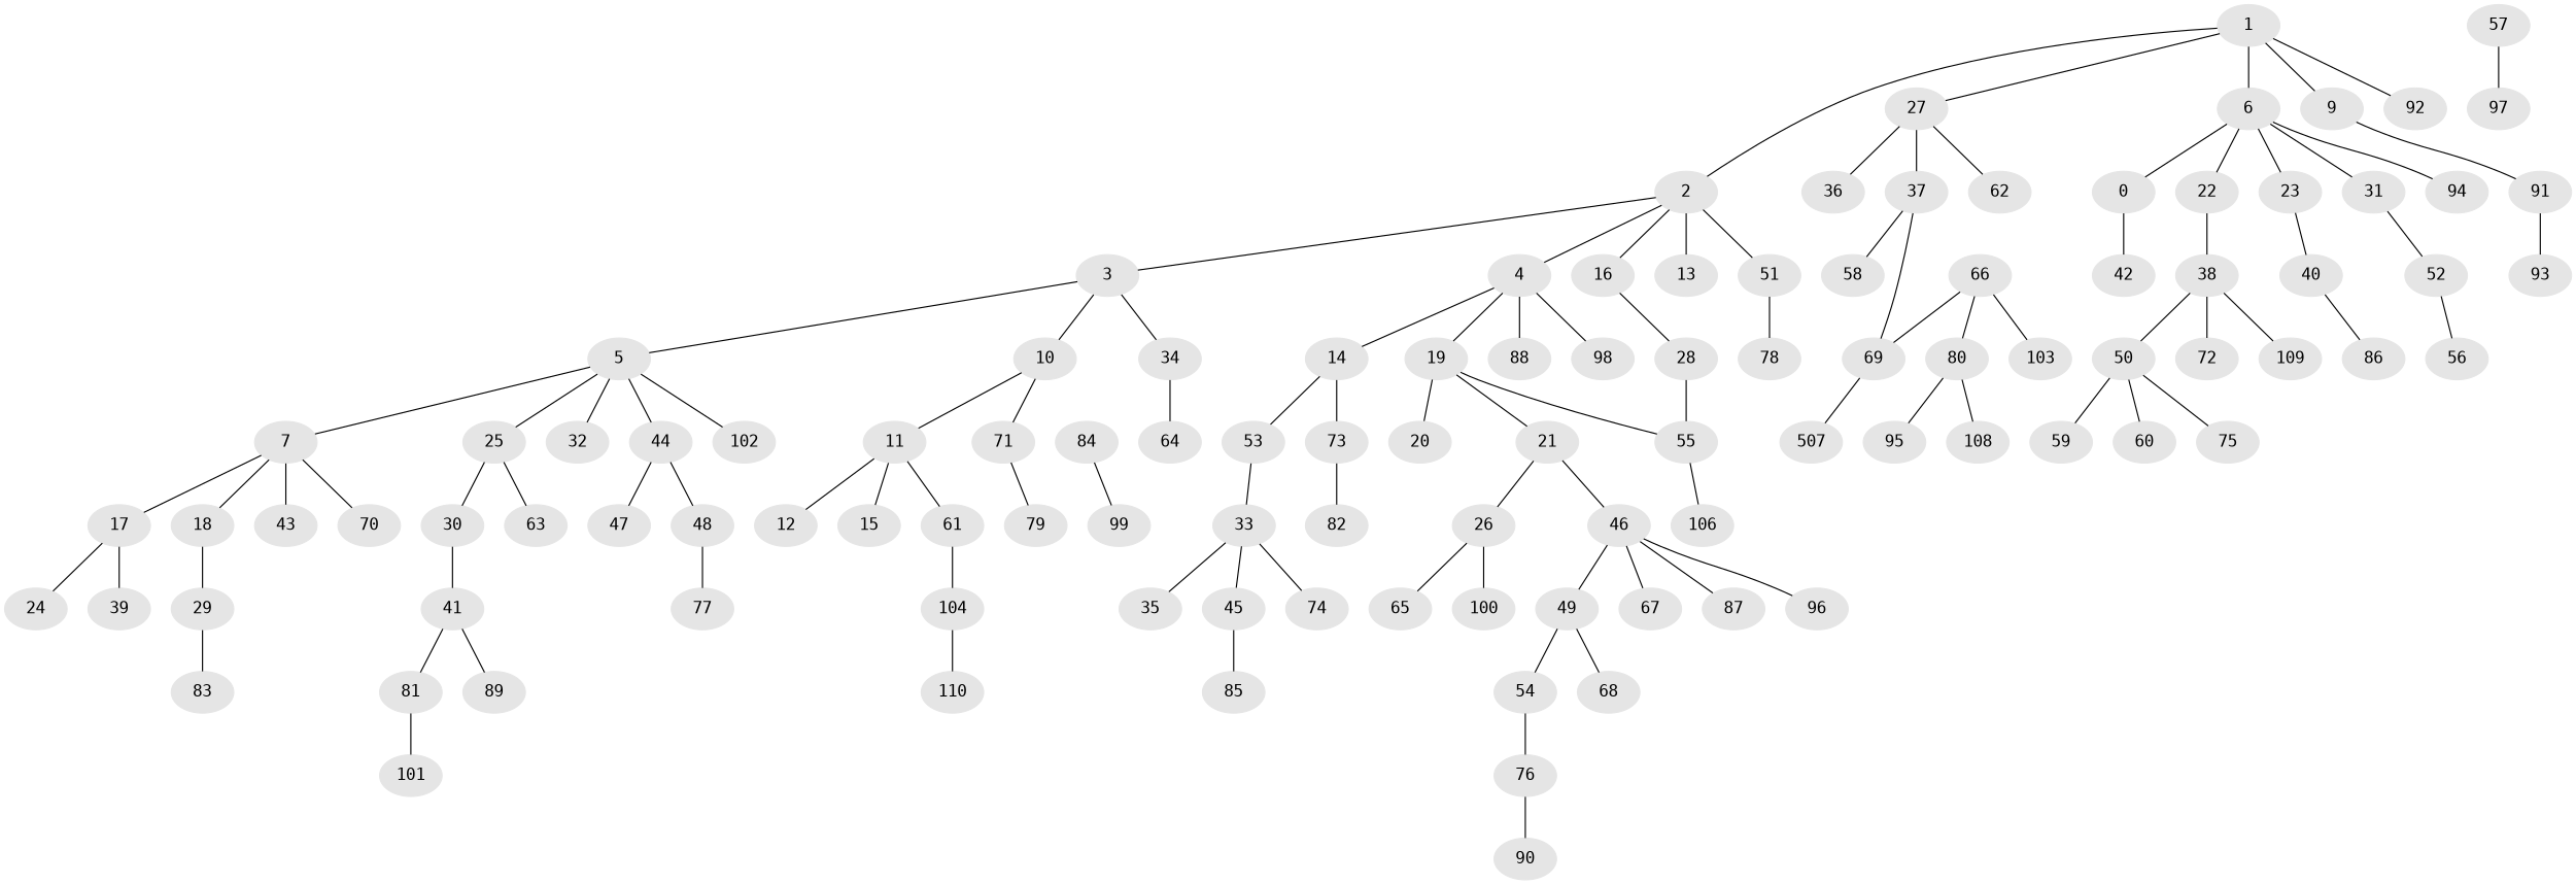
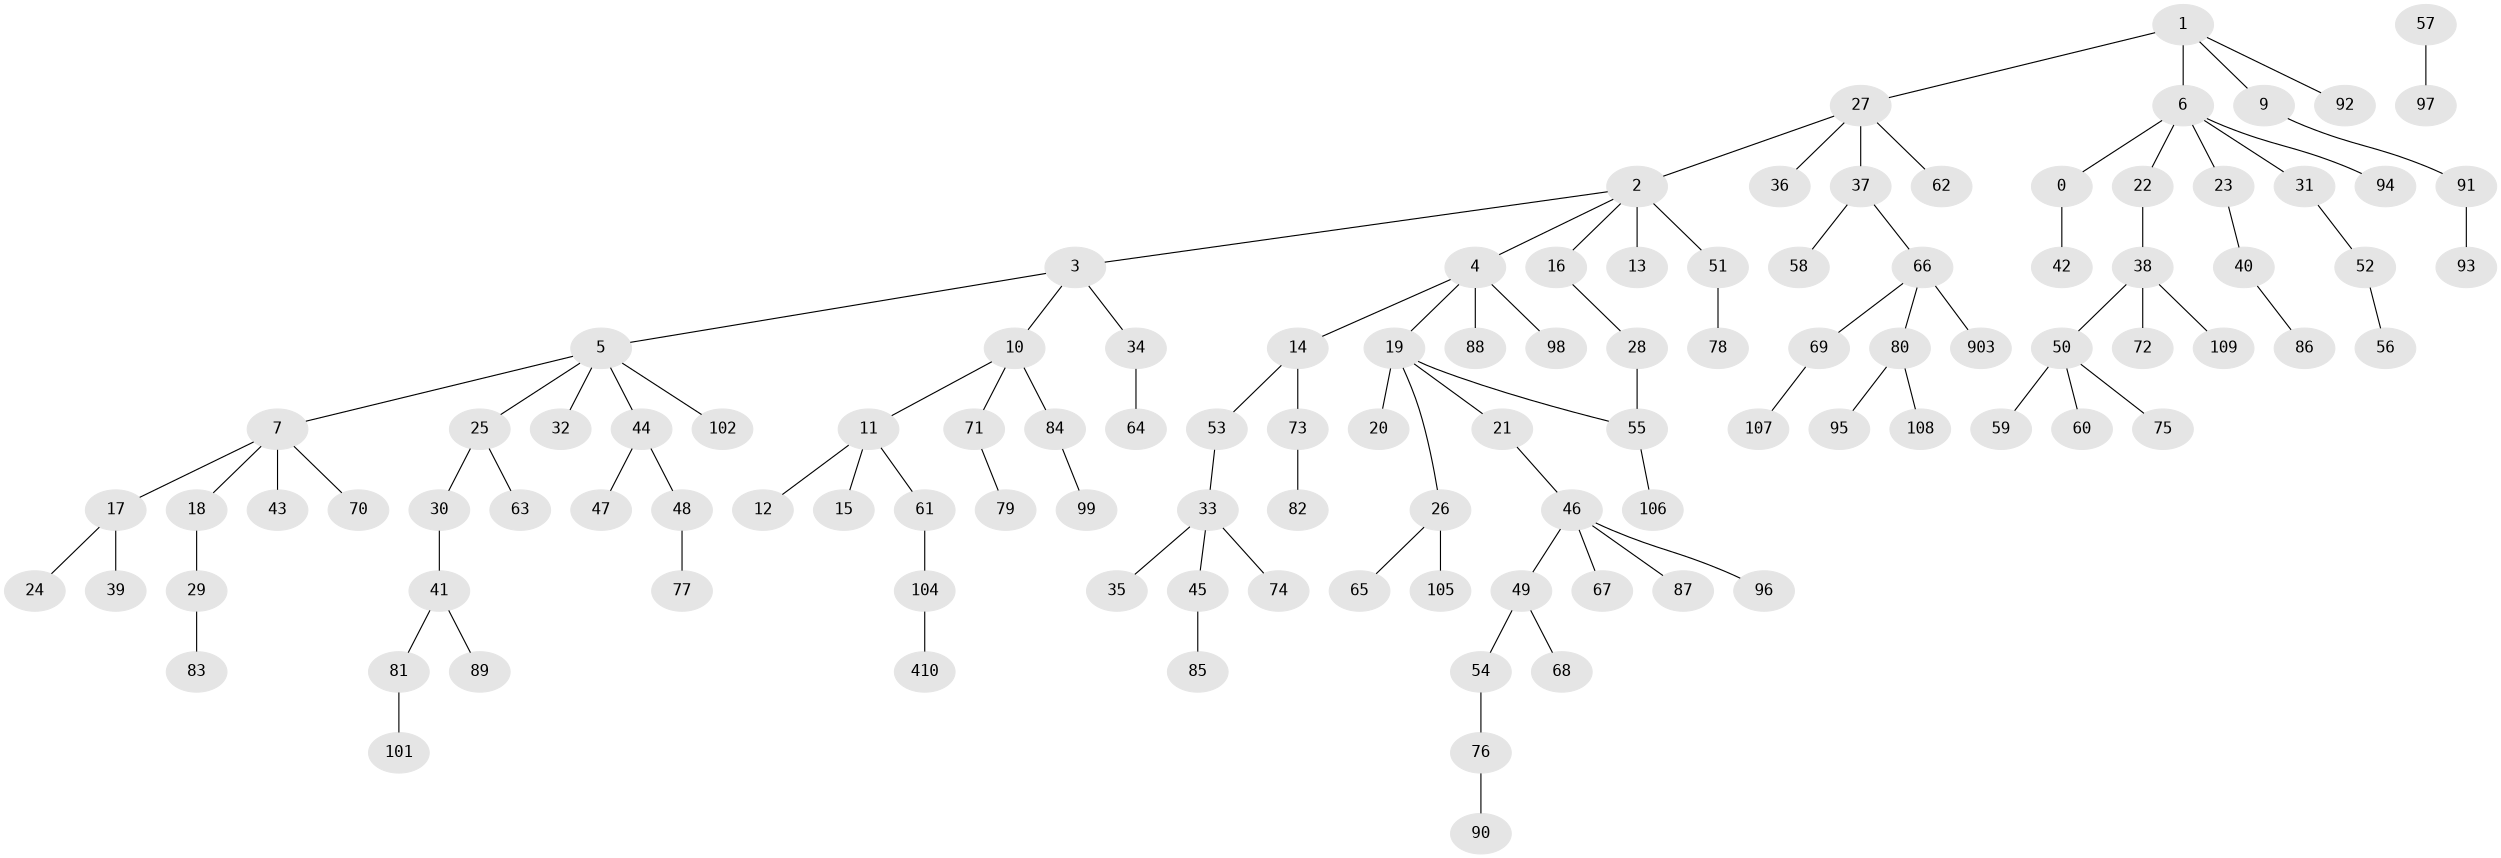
  graph {
    fontname="DejaVu Sans Mono"
    node [color=gray90 fontname="DejaVu Sans Mono" style=filled]
    edge [fontname="DejaVu Sans Mono"]
    1
    2
    6
    9
    27
    92
    3
    4
    13
    16
    51
    n12 [label=0]
    22
    23
    31
    94
    91
    36
    37
    62
    5
    10
    34
    14
    19
    88
    98
    28
    78
    7
    25
    32
    44
    102
    11
    71
    84
    64
    53
    73
    20
    21
    55
    17
    18
    43
    70
    30
    63
    47
    48
    42
    38
    40
    52
    24
    39
    29
    93
    12
    15
    61
    79
    99
    104
    33
    35
    45
    74
    82
    83
    26
    46
    57
    97
    65
-   100
+   100 [label=105]
    49
    67
    87
    96
    50
    72
    109
    86
    41
    58
    66
    106
    81
    89
    56
    85
    69
    80
-   103
+   103 [label=903]
    59
    60
    75
    101
    77
    54
    68
    76
    90
-   110
-   107 [label=507]
+   110 [label=410]
+   107
    95
    108
-   1 -- 2
+   27 -- 2
    1 -- 6
    1 -- 9
    1 -- 27
    1 -- 92
    2 -- 3
    2 -- 4
    2 -- 13
    2 -- 16
    2 -- 51
    6 -- n12
    6 -- 22
    6 -- 23
    6 -- 31
    6 -- 94
    9 -- 91
    27 -- 36
    27 -- 37
    27 -- 62
    3 -- 5
    3 -- 10
    3 -- 34
    4 -- 14
    4 -- 19
    4 -- 88
    4 -- 98
    16 -- 28
    51 -- 78
    n12 -- 42
    22 -- 38
    23 -- 40
    31 -- 52
    91 -- 93
    37 -- 58
-   37 -- 69
+   37 -- 66
    5 -- 7
    5 -- 25
    5 -- 32
    5 -- 44
    5 -- 102
    10 -- 11
    10 -- 71
+   10 -- 84
    34 -- 64
    14 -- 53
    14 -- 73
    19 -- 20
    19 -- 21
    19 -- 55
    28 -- 55
    7 -- 17
    7 -- 18
    7 -- 43
    7 -- 70
    25 -- 30
    25 -- 63
    44 -- 47
    44 -- 48
    11 -- 12
    11 -- 15
    11 -- 61
    71 -- 79
    84 -- 99
    53 -- 33
    73 -- 82
-   21 -- 26
+   19 -- 26
    21 -- 46
    55 -- 106
    17 -- 24
    17 -- 39
    18 -- 29
    30 -- 41
    48 -- 77
    38 -- 50
    38 -- 72
    38 -- 109
    40 -- 86
    52 -- 56
    29 -- 83
    61 -- 104
    104 -- 110
    33 -- 35
    33 -- 45
    33 -- 74
    45 -- 85
    26 -- 65
    26 -- 100
    46 -- 49
    46 -- 67
    46 -- 87
    46 -- 96
    57 -- 97
    49 -- 54
    49 -- 68
    50 -- 59
    50 -- 60
    50 -- 75
    41 -- 81
    41 -- 89
    66 -- 69
    66 -- 80
    66 -- 103
    81 -- 101
    69 -- 107
    80 -- 95
    80 -- 108
    54 -- 76
    76 -- 90
  }
